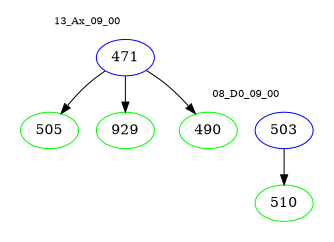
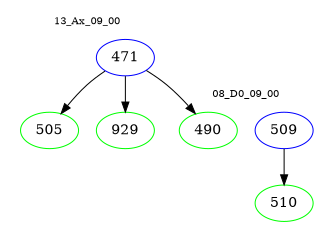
  digraph {
    node [color=green]
    edge [color=black]
    n1 [color=blue label=471]
    n2 [label=505]
    n3 [label=929]
-   n4 [color=blue label=503]
+   n4 [color=blue label=509]
    n5 [label=490]
    n6 [label=510]
    subgraph cluster_1 {
      color=white
      fontsize=10
      label="13_Ax_09_00"
      n1
      n2
      n3
    }
    subgraph cluster_2 {
      color=white
      fontsize=10
      label="08_D0_09_00"
      n4
      n5
      n6
    }
    n1 -> n2
    n1 -> n3
    n1 -> n5
    n4 -> n6
  }
